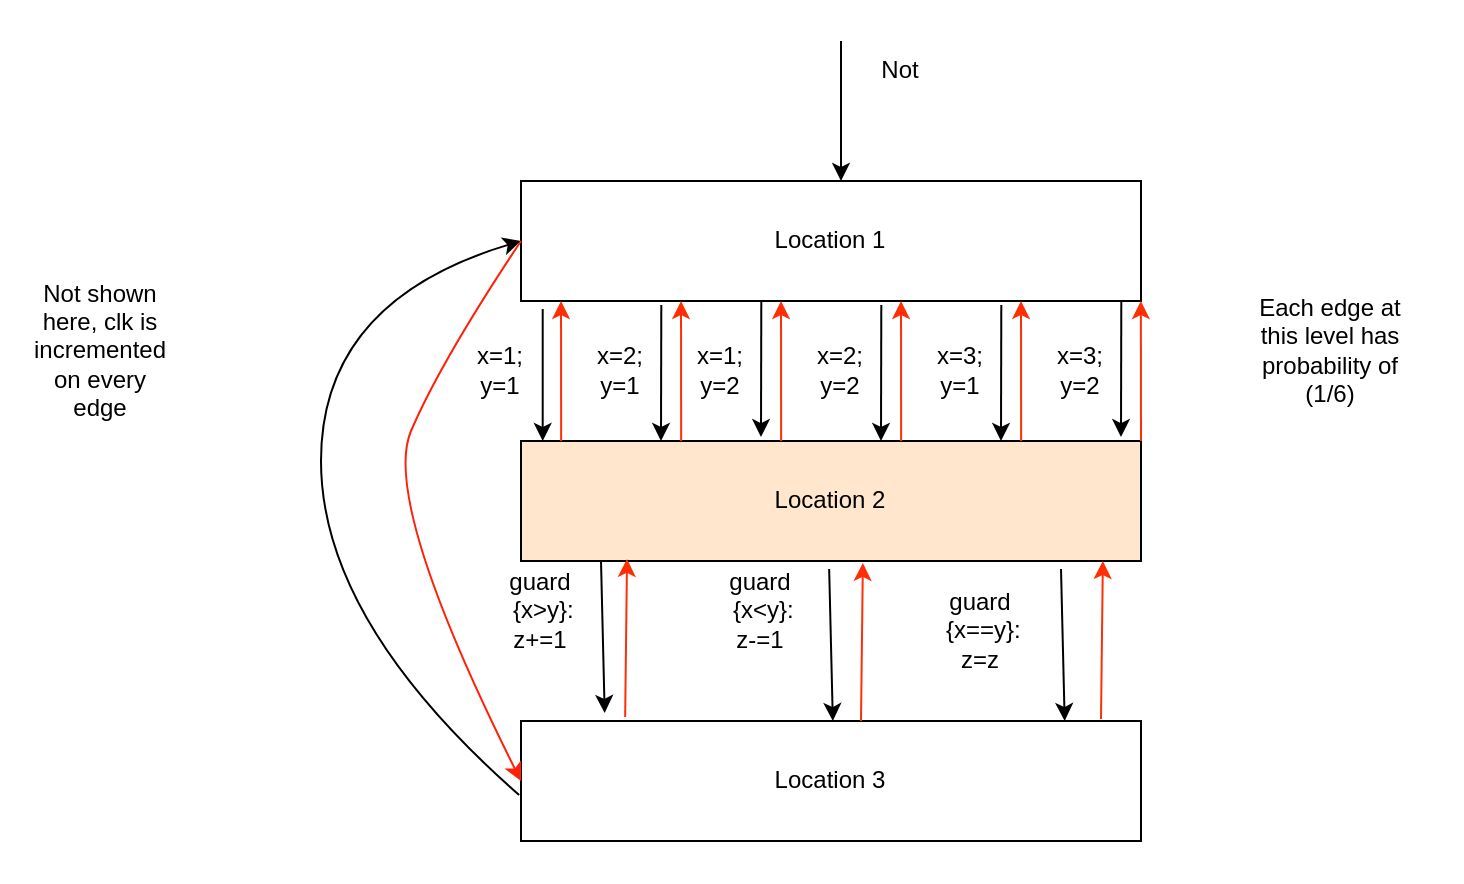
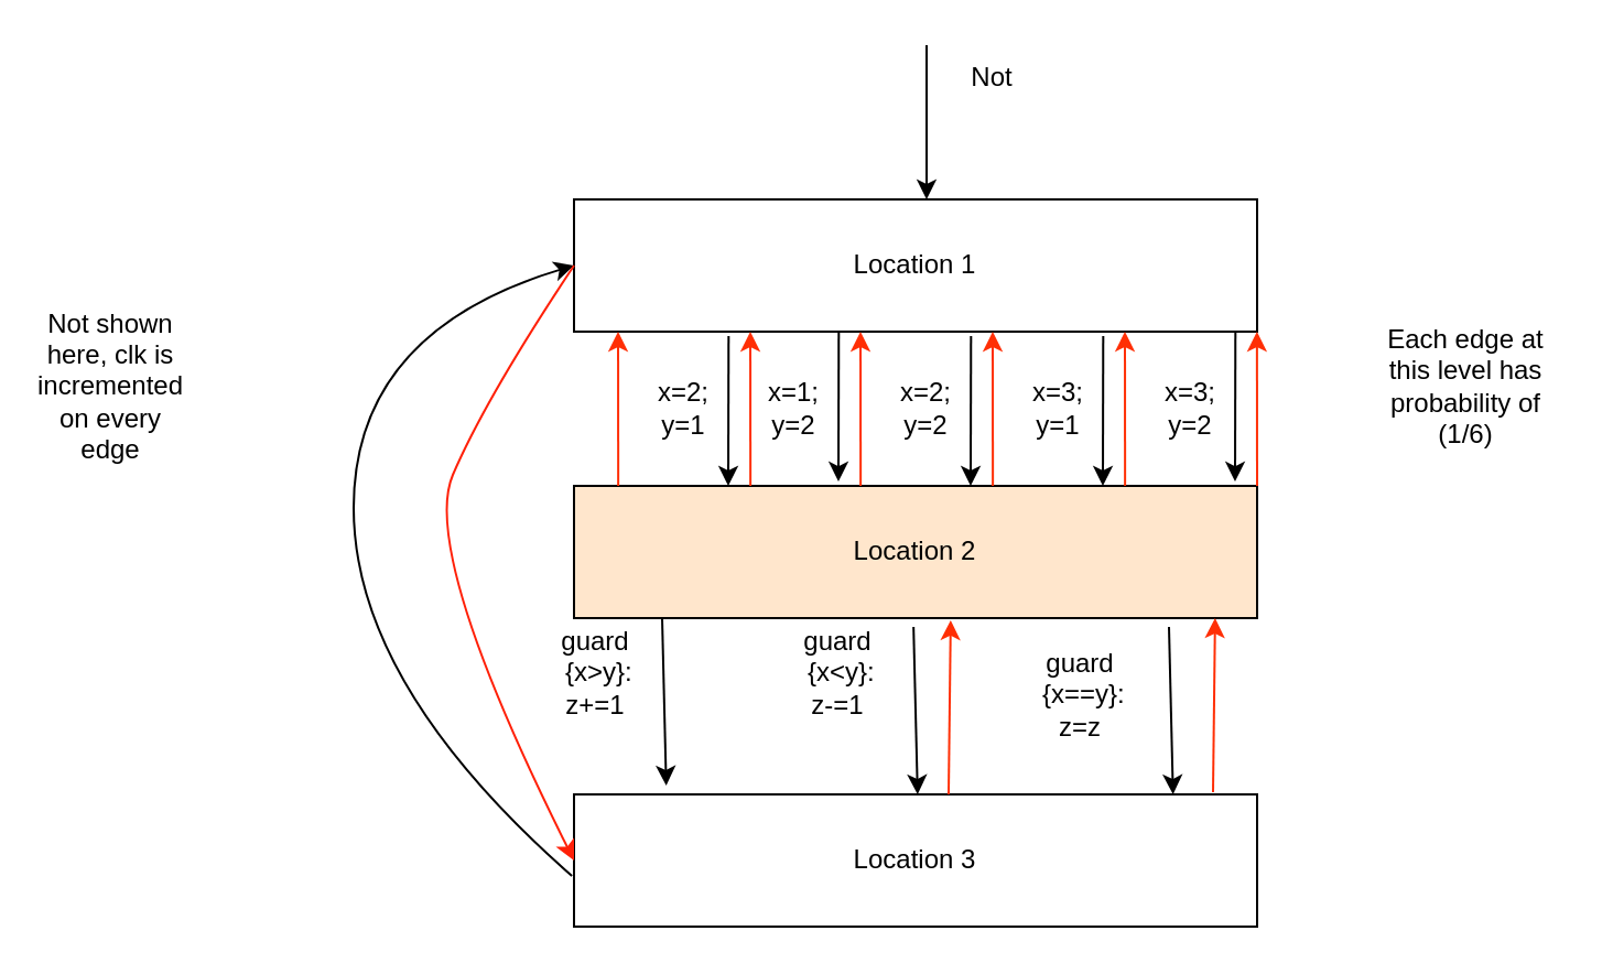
  <mxCell id="0" />
  <mxCell id="1" parent="0" />
  <mxCell id="2" value="Location 1" style="rounded=0;whiteSpace=wrap;html=1;" vertex="1" parent="1"><mxGeometry x="260" y="90" width="310" height="60" as="geometry" /></mxCell>
  <mxCell id="3" value="Location 2" style="rounded=0;whiteSpace=wrap;html=1;fillColor=#ffe6cc;" vertex="1" parent="1"><mxGeometry x="260" y="220" width="310" height="60" as="geometry" /></mxCell>
  <mxCell id="4" value="Location 3" style="rounded=0;whiteSpace=wrap;html=1;" vertex="1" parent="1"><mxGeometry x="260" y="360" width="310" height="60" as="geometry" /></mxCell>
- <mxCell id="5" value="" style="endArrow=classic;html=1;rounded=0;exitX=0.035;exitY=1.067;exitDx=0;exitDy=0;exitPerimeter=0;entryX=0.035;entryY=0;entryDx=0;entryDy=0;entryPerimeter=0;" edge="1" parent="1" source="2" target="3"><mxGeometry width="50" height="50" relative="1" as="geometry"><mxPoint x="380" y="370" as="sourcePoint" /><mxPoint x="311" y="220" as="targetPoint" /></mxGeometry></mxCell>
  <mxCell id="6" value="" style="endArrow=classic;html=1;rounded=0;exitX=0.165;exitY=1.033;exitDx=0;exitDy=0;exitPerimeter=0;" edge="1" parent="1"><mxGeometry width="50" height="50" relative="1" as="geometry"><mxPoint x="380.15" y="150" as="sourcePoint" /><mxPoint x="380" y="218.02" as="targetPoint" /></mxGeometry></mxCell>
  <mxCell id="7" value="" style="endArrow=classic;html=1;rounded=0;exitX=0.165;exitY=1.033;exitDx=0;exitDy=0;exitPerimeter=0;" edge="1" parent="1"><mxGeometry width="50" height="50" relative="1" as="geometry"><mxPoint x="440.15" y="151.98" as="sourcePoint" /><mxPoint x="440" y="220" as="targetPoint" /></mxGeometry></mxCell>
  <mxCell id="8" value="" style="endArrow=classic;html=1;rounded=0;exitX=0.165;exitY=1.033;exitDx=0;exitDy=0;exitPerimeter=0;" edge="1" parent="1"><mxGeometry width="50" height="50" relative="1" as="geometry"><mxPoint x="560.15" y="150" as="sourcePoint" /><mxPoint x="560" y="218.02" as="targetPoint" /></mxGeometry></mxCell>
  <mxCell id="9" value="" style="endArrow=classic;html=1;rounded=0;exitX=0.165;exitY=1.033;exitDx=0;exitDy=0;exitPerimeter=0;" edge="1" parent="1"><mxGeometry width="50" height="50" relative="1" as="geometry"><mxPoint x="330.15" y="151.98" as="sourcePoint" /><mxPoint x="330" y="220" as="targetPoint" /></mxGeometry></mxCell>
  <mxCell id="10" value="" style="endArrow=classic;html=1;rounded=0;exitX=0.165;exitY=1.033;exitDx=0;exitDy=0;exitPerimeter=0;" edge="1" parent="1"><mxGeometry width="50" height="50" relative="1" as="geometry"><mxPoint x="500.15" y="151.98" as="sourcePoint" /><mxPoint x="500" y="220" as="targetPoint" /></mxGeometry></mxCell>
  <mxCell id="11" value="Each edge at this level has probability of (1/6)" style="text;html=1;strokeColor=none;fillColor=none;align=center;verticalAlign=middle;whiteSpace=wrap;rounded=0;" vertex="1" parent="1"><mxGeometry x="620" y="130" width="90" height="90" as="geometry" /></mxCell>
- <mxCell id="12" value="x=1;&lt;br&gt;y=1" style="text;html=1;strokeColor=none;fillColor=none;align=center;verticalAlign=middle;whiteSpace=wrap;rounded=0;" vertex="1" parent="1"><mxGeometry x="220" y="170" width="60" height="30" as="geometry" /></mxCell>
  <mxCell id="13" value="x=2;&lt;br&gt;y=1" style="text;html=1;strokeColor=none;fillColor=none;align=center;verticalAlign=middle;whiteSpace=wrap;rounded=0;" vertex="1" parent="1"><mxGeometry x="280" y="170" width="60" height="30" as="geometry" /></mxCell>
  <mxCell id="14" value="x=1;&lt;br&gt;y=2&lt;span style=&quot;color: rgba(0 , 0 , 0 , 0) ; font-family: monospace ; font-size: 0px&quot;&gt;%3CmxGraphModel%3E%3Croot%3E%3CmxCell%20id%3D%220%22%2F%3E%3CmxCell%20id%3D%221%22%20parent%3D%220%22%2F%3E%3CmxCell%20id%3D%222%22%20value%3D%22x%3D1%3B%26lt%3Bbr%26gt%3By%3D1%22%20style%3D%22text%3Bhtml%3D1%3BstrokeColor%3Dnone%3BfillColor%3Dnone%3Balign%3Dcenter%3BverticalAlign%3Dmiddle%3BwhiteSpace%3Dwrap%3Brounded%3D0%3B%22%20vertex%3D%221%22%20parent%3D%221%22%3E%3CmxGeometry%20x%3D%22240%22%20y%3D%22160%22%20width%3D%2260%22%20height%3D%2230%22%20as%3D%22geometry%22%2F%3E%3C%2FmxCell%3E%3C%2Froot%3E%3C%2FmxGraphModel%3E&lt;/span&gt;&lt;span style=&quot;color: rgba(0 , 0 , 0 , 0) ; font-family: monospace ; font-size: 0px&quot;&gt;%3CmxGraphModel%3E%3Croot%3E%3CmxCell%20id%3D%220%22%2F%3E%3CmxCell%20id%3D%221%22%20parent%3D%220%22%2F%3E%3CmxCell%20id%3D%222%22%20value%3D%22x%3D1%3B%26lt%3Bbr%26gt%3By%3D1%22%20style%3D%22text%3Bhtml%3D1%3BstrokeColor%3Dnone%3BfillColor%3Dnone%3Balign%3Dcenter%3BverticalAlign%3Dmiddle%3BwhiteSpace%3Dwrap%3Brounded%3D0%3B%22%20vertex%3D%221%22%20parent%3D%221%22%3E%3CmxGeometry%20x%3D%22240%22%20y%3D%22160%22%20width%3D%2260%22%20height%3D%2230%22%20as%3D%22geometry%22%2F%3E%3C%2FmxCell%3E%3C%2Froot%3E%3C%2FmxGraphModel%3E&lt;/span&gt;" style="text;html=1;strokeColor=none;fillColor=none;align=center;verticalAlign=middle;whiteSpace=wrap;rounded=0;" vertex="1" parent="1"><mxGeometry x="330" y="170" width="60" height="30" as="geometry" /></mxCell>
  <mxCell id="15" value="x=2;&lt;br&gt;y=2&lt;span style=&quot;color: rgba(0 , 0 , 0 , 0) ; font-family: monospace ; font-size: 0px&quot;&gt;%3CmxGraphModel%3E%3Croot%3E%3CmxCell%20id%3D%220%22%2F%3E%3CmxCell%20id%3D%221%22%20parent%3D%220%22%2F%3E%3CmxCell%20id%3D%222%22%20value%3D%22x%3D1%3B%26lt%3Bbr%26gt%3By%3D1%22%20style%3D%22text%3Bhtml%3D1%3BstrokeColor%3Dnone%3BfillColor%3Dnone%3Balign%3Dcenter%3BverticalAlign%3Dmiddle%3BwhiteSpace%3Dwrap%3Brounded%3D0%3B%22%20vertex%3D%221%22%20parent%3D%221%22%3E%3CmxGeometry%20x%3D%22240%22%20y%3D%22160%22%20width%3D%2260%22%20height%3D%2230%22%20as%3D%22geometry%22%2F%3E%3C%2FmxCell%3E%3C%2Froot%3E%3C%2FmxGraphModel%3E&lt;/span&gt;&lt;span style=&quot;color: rgba(0 , 0 , 0 , 0) ; font-family: monospace ; font-size: 0px&quot;&gt;%3CmxGraphModel%3E%3Croot%3E%3CmxCell%20id%3D%220%22%2F%3E%3CmxCell%20id%3D%221%22%20parent%3D%220%22%2F%3E%3CmxCell%20id%3D%222%22%20value%3D%22x%3D1%3B%26lt%3Bbr%26gt%3By%3D1%22%20style%3D%22text%3Bhtml%3D1%3BstrokeColor%3Dnone%3BfillColor%3Dnone%3Balign%3Dcenter%3BverticalAlign%3Dmiddle%3BwhiteSpace%3Dwrap%3Brounded%3D0%3B%22%20vertex%3D%221%22%20parent%3D%221%22%3E%3CmxGeometry%20x%3D%22240%22%20y%3D%22160%22%20width%3D%2260%22%20height%3D%2230%22%20as%3D%22geometry%22%2F%3E%3C%2FmxCell%3E%3C%2Froot%3E%3C%2FmxGraphModel%3E&lt;/span&gt;" style="text;html=1;strokeColor=none;fillColor=none;align=center;verticalAlign=middle;whiteSpace=wrap;rounded=0;" vertex="1" parent="1"><mxGeometry x="390" y="170" width="60" height="30" as="geometry" /></mxCell>
  <mxCell id="16" value="x=3;&lt;br&gt;y=1&lt;span style=&quot;color: rgba(0 , 0 , 0 , 0) ; font-family: monospace ; font-size: 0px&quot;&gt;%3CmxGraphModel%3E%3Croot%3E%3CmxCell%20id%3D%220%22%2F%3E%3CmxCell%20id%3D%221%22%20parent%3D%220%22%2F%3E%3CmxCell%20id%3D%222%22%20value%3D%22x%3D1%3B%26lt%3Bbr%26gt%3By%3D1%22%20style%3D%22text%3Bhtml%3D1%3BstrokeColor%3Dnone%3BfillColor%3Dnone%3Balign%3Dcenter%3BverticalAlign%3Dmiddle%3BwhiteSpace%3Dwrap%3Brounded%3D0%3B%22%20vertex%3D%221%22%20parent%3D%221%22%3E%3CmxGeometry%20x%3D%22240%22%20y%3D%22160%22%20width%3D%2260%22%20height%3D%2230%22%20as%3D%22geometry%22%2F%3E%3C%2FmxCell%3E%3C%2Froot%3E%3C%2FmxGraphModel%3E&lt;/span&gt;&lt;span style=&quot;color: rgba(0 , 0 , 0 , 0) ; font-family: monospace ; font-size: 0px&quot;&gt;%3CmxGraphModel%3E%3Croot%3E%3CmxCell%20id%3D%220%22%2F%3E%3CmxCell%20id%3D%221%22%20parent%3D%220%22%2F%3E%3CmxCell%20id%3D%222%22%20value%3D%22x%3D1%3B%26lt%3Bbr%26gt%3By%3D1%22%20style%3D%22text%3Bhtml%3D1%3BstrokeColor%3Dnone%3BfillColor%3Dnone%3Balign%3Dcenter%3BverticalAlign%3Dmiddle%3BwhiteSpace%3Dwrap%3Brounded%3D0%3B%22%20vertex%3D%221%22%20parent%3D%221%22%3E%3CmxGeometry%20x%3D%22240%22%20y%3D%22160%22%20width%3D%2260%22%20height%3D%2230%22%20as%3D%22geometry%22%2F%3E%3C%2FmxCell%3E%3C%2Froot%3E%3C%2FmxGraphModel%3E&lt;/span&gt;" style="text;html=1;strokeColor=none;fillColor=none;align=center;verticalAlign=middle;whiteSpace=wrap;rounded=0;" vertex="1" parent="1"><mxGeometry x="450" y="170" width="60" height="30" as="geometry" /></mxCell>
  <mxCell id="17" value="x=3;&lt;br&gt;y=2&lt;span style=&quot;color: rgba(0 , 0 , 0 , 0) ; font-family: monospace ; font-size: 0px&quot;&gt;%3CmxGraphModel%3E%3Croot%3E%3CmxCell%20id%3D%220%22%2F%3E%3CmxCell%20id%3D%221%22%20parent%3D%220%22%2F%3E%3CmxCell%20id%3D%222%22%20value%3D%22x%3D1%3B%26lt%3Bbr%26gt%3By%3D1%22%20style%3D%22text%3Bhtml%3D1%3BstrokeColor%3Dnone%3BfillColor%3Dnone%3Balign%3Dcenter%3BverticalAlign%3Dmiddle%3BwhiteSpace%3Dwrap%3Brounded%3D0%3B%22%20vertex%3D%221%22%20parent%3D%221%22%3E%3CmxGeometry%20x%3D%22240%22%20y%3D%22160%22%20width%3D%2260%22%20height%3D%2230%22%20as%3D%22geometry%22%2F%3E%3C%2FmxCell%3E%3C%2Froot%3E%3C%2FmxGraphModel%3E&lt;/span&gt;&lt;span style=&quot;color: rgba(0 , 0 , 0 , 0) ; font-family: monospace ; font-size: 0px&quot;&gt;%3CmxGraphModel%3E%3Croot%3E%3CmxCell%20id%3D%220%22%2F%3E%3CmxCell%20id%3D%221%22%20parent%3D%220%22%2F%3E%3CmxCell%20id%3D%222%22%20value%3D%22x%3D1%3B%26lt%3Bbr%26gt%3By%3D1%22%20style%3D%22text%3Bhtml%3D1%3BstrokeColor%3Dnone%3BfillColor%3Dnone%3Balign%3Dcenter%3BverticalAlign%3Dmiddle%3BwhiteSpace%3Dwrap%3Brounded%3D0%3B%22%20vertex%3D%221%22%20parent%3D%221%22%3E%3CmxGeometry%20x%3D%22240%22%20y%3D%22160%22%20width%3D%2260%22%20height%3D%2230%22%20as%3D%22geometry%22%2F%3E%3C%2FmxCell%3E%3C%2Froot%3E%3C%2FmxGraphModel%3E&lt;/span&gt;" style="text;html=1;strokeColor=none;fillColor=none;align=center;verticalAlign=middle;whiteSpace=wrap;rounded=0;" vertex="1" parent="1"><mxGeometry x="510" y="170" width="60" height="30" as="geometry" /></mxCell>
  <mxCell id="18" value="" style="endArrow=classic;html=1;rounded=0;" edge="1" parent="1"><mxGeometry width="50" height="50" relative="1" as="geometry"><mxPoint x="420" y="20" as="sourcePoint" /><mxPoint x="420" y="90" as="targetPoint" /></mxGeometry></mxCell>
  <mxCell id="19" value="Not" style="text;html=1;strokeColor=none;fillColor=none;align=center;verticalAlign=middle;whiteSpace=wrap;rounded=0;" vertex="1" parent="1"><mxGeometry x="420" y="20" width="60" height="30" as="geometry" /></mxCell>
  <mxCell id="20" value="" style="endArrow=classic;html=1;rounded=0;exitX=0.035;exitY=1.067;exitDx=0;exitDy=0;exitPerimeter=0;entryX=0.135;entryY=-0.067;entryDx=0;entryDy=0;entryPerimeter=0;" edge="1" parent="1" target="4"><mxGeometry width="50" height="50" relative="1" as="geometry"><mxPoint x="300" y="280" as="sourcePoint" /><mxPoint x="300" y="345.98" as="targetPoint" /></mxGeometry></mxCell>
  <mxCell id="21" value="" style="endArrow=classic;html=1;rounded=0;exitX=0.035;exitY=1.067;exitDx=0;exitDy=0;exitPerimeter=0;entryX=0.135;entryY=-0.067;entryDx=0;entryDy=0;entryPerimeter=0;" edge="1" parent="1"><mxGeometry width="50" height="50" relative="1" as="geometry"><mxPoint x="414.08" y="284.02" as="sourcePoint" /><mxPoint x="415.93" y="360" as="targetPoint" /></mxGeometry></mxCell>
  <mxCell id="22" value="" style="endArrow=classic;html=1;rounded=0;exitX=0.035;exitY=1.067;exitDx=0;exitDy=0;exitPerimeter=0;entryX=0.135;entryY=-0.067;entryDx=0;entryDy=0;entryPerimeter=0;" edge="1" parent="1"><mxGeometry width="50" height="50" relative="1" as="geometry"><mxPoint x="530" y="284.02" as="sourcePoint" /><mxPoint x="531.85" y="360" as="targetPoint" /></mxGeometry></mxCell>
  <mxCell id="23" value="guard&lt;span style=&quot;color: rgba(0 , 0 , 0 , 0) ; font-family: monospace ; font-size: 0px&quot;&gt;%3CmxGraphModel%3E%3Croot%3E%3CmxCell%20id%3D%220%22%2F%3E%3CmxCell%20id%3D%221%22%20parent%3D%220%22%2F%3E%3CmxCell%20id%3D%222%22%20value%3D%22%22%20style%3D%22endArrow%3Dclassic%3Bhtml%3D1%3Brounded%3D0%3BexitX%3D0.035%3BexitY%3D1.067%3BexitDx%3D0%3BexitDy%3D0%3BexitPerimeter%3D0%3BentryX%3D0.135%3BentryY%3D-0.067%3BentryDx%3D0%3BentryDy%3D0%3BentryPerimeter%3D0%3B%22%20edge%3D%221%22%20parent%3D%221%22%3E%3CmxGeometry%20width%3D%2250%22%20height%3D%2250%22%20relative%3D%221%22%20as%3D%22geometry%22%3E%3CmxPoint%20x%3D%22425%22%20y%3D%22274.02%22%20as%3D%22sourcePoint%22%2F%3E%3CmxPoint%20x%3D%22426.85%22%20y%3D%22350%22%20as%3D%22targetPoint%22%2F%3E%3C%2FmxGeometry%3E%3C%2FmxCell%3E%3C%2Froot%3E%3C%2FmxGraphModel%3E&lt;/span&gt;&lt;br&gt;&amp;nbsp;{x&amp;gt;y}: z+=1" style="text;html=1;strokeColor=none;fillColor=none;align=center;verticalAlign=middle;whiteSpace=wrap;rounded=0;" vertex="1" parent="1"><mxGeometry x="240" y="290" width="60" height="30" as="geometry" /></mxCell>
  <mxCell id="24" value="guard&lt;span style=&quot;color: rgba(0 , 0 , 0 , 0) ; font-family: monospace ; font-size: 0px&quot;&gt;%3CmxGraphModel%3E%3Croot%3E%3CmxCell%20id%3D%220%22%2F%3E%3CmxCell%20id%3D%221%22%20parent%3D%220%22%2F%3E%3CmxCell%20id%3D%222%22%20value%3D%22%22%20style%3D%22endArrow%3Dclassic%3Bhtml%3D1%3Brounded%3D0%3BexitX%3D0.035%3BexitY%3D1.067%3BexitDx%3D0%3BexitDy%3D0%3BexitPerimeter%3D0%3BentryX%3D0.135%3BentryY%3D-0.067%3BentryDx%3D0%3BentryDy%3D0%3BentryPerimeter%3D0%3B%22%20edge%3D%221%22%20parent%3D%221%22%3E%3CmxGeometry%20width%3D%2250%22%20height%3D%2250%22%20relative%3D%221%22%20as%3D%22geometry%22%3E%3CmxPoint%20x%3D%22425%22%20y%3D%22274.02%22%20as%3D%22sourcePoint%22%2F%3E%3CmxPoint%20x%3D%22426.85%22%20y%3D%22350%22%20as%3D%22targetPoint%22%2F%3E%3C%2FmxGeometry%3E%3C%2FmxCell%3E%3C%2Froot%3E%3C%2FmxGraphModel%3E&lt;/span&gt;&lt;br&gt;&amp;nbsp;{x&amp;lt;y}: &lt;br&gt;z-=1" style="text;html=1;strokeColor=none;fillColor=none;align=center;verticalAlign=middle;whiteSpace=wrap;rounded=0;" vertex="1" parent="1"><mxGeometry x="350" y="290" width="60" height="30" as="geometry" /></mxCell>
  <mxCell id="25" value="guard&lt;span style=&quot;color: rgba(0 , 0 , 0 , 0) ; font-family: monospace ; font-size: 0px&quot;&gt;%3CmxGraphModel%3E%3Croot%3E%3CmxCell%20id%3D%220%22%2F%3E%3CmxCell%20id%3D%221%22%20parent%3D%220%22%2F%3E%3CmxCell%20id%3D%222%22%20value%3D%22%22%20style%3D%22endArrow%3Dclassic%3Bhtml%3D1%3Brounded%3D0%3BexitX%3D0.035%3BexitY%3D1.067%3BexitDx%3D0%3BexitDy%3D0%3BexitPerimeter%3D0%3BentryX%3D0.135%3BentryY%3D-0.067%3BentryDx%3D0%3BentryDy%3D0%3BentryPerimeter%3D0%3B%22%20edge%3D%221%22%20parent%3D%221%22%3E%3CmxGeometry%20width%3D%2250%22%20height%3D%2250%22%20relative%3D%221%22%20as%3D%22geometry%22%3E%3CmxPoint%20x%3D%22425%22%20y%3D%22274.02%22%20as%3D%22sourcePoint%22%2F%3E%3CmxPoint%20x%3D%22426.85%22%20y%3D%22350%22%20as%3D%22targetPoint%22%2F%3E%3C%2FmxGeometry%3E%3C%2FmxCell%3E%3C%2Froot%3E%3C%2FmxGraphModel%3E&lt;/span&gt;&lt;br&gt;&amp;nbsp;{x==y}: z=z" style="text;html=1;strokeColor=none;fillColor=none;align=center;verticalAlign=middle;whiteSpace=wrap;rounded=0;" vertex="1" parent="1"><mxGeometry x="460" y="300" width="60" height="30" as="geometry" /></mxCell>
  <mxCell id="26" value="" style="curved=1;endArrow=classic;html=1;rounded=0;entryX=0;entryY=0.5;entryDx=0;entryDy=0;exitX=-0.003;exitY=0.617;exitDx=0;exitDy=0;exitPerimeter=0;" edge="1" parent="1" source="4" target="2"><mxGeometry width="50" height="50" relative="1" as="geometry"><mxPoint x="380" y="280" as="sourcePoint" /><mxPoint x="430" y="230" as="targetPoint" /><Array as="points"><mxPoint x="160" y="310" /><mxPoint x="160" y="150" /></Array></mxGeometry></mxCell>
  <mxCell id="27" value="Not shown here, clk is incremented on every edge" style="text;html=1;strokeColor=none;fillColor=none;align=center;verticalAlign=middle;whiteSpace=wrap;rounded=0;" vertex="1" parent="1"><mxGeometry x="20" y="160" width="60" height="30" as="geometry" /></mxCell>
  <mxCell id="28" value="" style="curved=1;endArrow=classic;html=1;rounded=0;entryX=0;entryY=0.5;entryDx=0;entryDy=0;exitX=0;exitY=0.5;exitDx=0;exitDy=0;strokeColor=#FF2008;" edge="1" parent="1" source="2" target="4"><mxGeometry width="50" height="50" relative="1" as="geometry"><mxPoint x="190" y="250" as="sourcePoint" /><mxPoint x="240" y="200" as="targetPoint" /><Array as="points"><mxPoint x="220" y="180" /><mxPoint x="190" y="250" /></Array></mxGeometry></mxCell>
- <mxCell id="29" value="" style="endArrow=classic;html=1;rounded=0;exitX=0.168;exitY=-0.033;exitDx=0;exitDy=0;exitPerimeter=0;entryX=0.171;entryY=0.983;entryDx=0;entryDy=0;entryPerimeter=0;strokeColor=#FF2F05;" edge="1" parent="1" source="4" target="3"><mxGeometry width="50" height="50" relative="1" as="geometry"><mxPoint x="310" y="290" as="sourcePoint" /><mxPoint x="311.85" y="365.98" as="targetPoint" /></mxGeometry></mxCell>
  <mxCell id="30" value="" style="endArrow=classic;html=1;rounded=0;exitX=0.168;exitY=-0.033;exitDx=0;exitDy=0;exitPerimeter=0;entryX=0.171;entryY=0.983;entryDx=0;entryDy=0;entryPerimeter=0;strokeColor=#FF2F05;" edge="1" parent="1"><mxGeometry width="50" height="50" relative="1" as="geometry"><mxPoint x="430" y="360" as="sourcePoint" /><mxPoint x="430.93" y="280.96" as="targetPoint" /></mxGeometry></mxCell>
  <mxCell id="31" value="" style="endArrow=classic;html=1;rounded=0;exitX=0.168;exitY=-0.033;exitDx=0;exitDy=0;exitPerimeter=0;entryX=0.171;entryY=0.983;entryDx=0;entryDy=0;entryPerimeter=0;strokeColor=#FF2F05;" edge="1" parent="1"><mxGeometry width="50" height="50" relative="1" as="geometry"><mxPoint x="550" y="359.04" as="sourcePoint" /><mxPoint x="550.93" y="280" as="targetPoint" /></mxGeometry></mxCell>
  <mxCell id="32" value="" style="endArrow=classic;html=1;rounded=0;entryX=0.171;entryY=0.983;entryDx=0;entryDy=0;entryPerimeter=0;strokeColor=#FF2F05;exitX=1;exitY=0;exitDx=0;exitDy=0;" edge="1" parent="1" source="3"><mxGeometry width="50" height="50" relative="1" as="geometry"><mxPoint x="570" y="210" as="sourcePoint" /><mxPoint x="569.93" y="150" as="targetPoint" /></mxGeometry></mxCell>
  <mxCell id="33" value="" style="endArrow=classic;html=1;rounded=0;entryX=0.171;entryY=0.983;entryDx=0;entryDy=0;entryPerimeter=0;strokeColor=#FF2F05;exitX=1;exitY=0;exitDx=0;exitDy=0;" edge="1" parent="1"><mxGeometry width="50" height="50" relative="1" as="geometry"><mxPoint x="510.07" y="220" as="sourcePoint" /><mxPoint x="510" y="150" as="targetPoint" /></mxGeometry></mxCell>
  <mxCell id="34" value="" style="endArrow=classic;html=1;rounded=0;entryX=0.171;entryY=0.983;entryDx=0;entryDy=0;entryPerimeter=0;strokeColor=#FF2F05;exitX=1;exitY=0;exitDx=0;exitDy=0;" edge="1" parent="1"><mxGeometry width="50" height="50" relative="1" as="geometry"><mxPoint x="450.07" y="220" as="sourcePoint" /><mxPoint x="450" y="150" as="targetPoint" /></mxGeometry></mxCell>
  <mxCell id="35" value="" style="endArrow=classic;html=1;rounded=0;entryX=0.171;entryY=0.983;entryDx=0;entryDy=0;entryPerimeter=0;strokeColor=#FF2F05;exitX=1;exitY=0;exitDx=0;exitDy=0;" edge="1" parent="1"><mxGeometry width="50" height="50" relative="1" as="geometry"><mxPoint x="390.07" y="220" as="sourcePoint" /><mxPoint x="390" y="150" as="targetPoint" /></mxGeometry></mxCell>
  <mxCell id="36" value="" style="endArrow=classic;html=1;rounded=0;entryX=0.171;entryY=0.983;entryDx=0;entryDy=0;entryPerimeter=0;strokeColor=#FF2F05;exitX=1;exitY=0;exitDx=0;exitDy=0;" edge="1" parent="1"><mxGeometry width="50" height="50" relative="1" as="geometry"><mxPoint x="340.07" y="220" as="sourcePoint" /><mxPoint x="340" y="150" as="targetPoint" /></mxGeometry></mxCell>
  <mxCell id="37" value="" style="endArrow=classic;html=1;rounded=0;entryX=0.171;entryY=0.983;entryDx=0;entryDy=0;entryPerimeter=0;strokeColor=#FF2F05;exitX=1;exitY=0;exitDx=0;exitDy=0;" edge="1" parent="1"><mxGeometry width="50" height="50" relative="1" as="geometry"><mxPoint x="280.07" y="220" as="sourcePoint" /><mxPoint x="280" y="150" as="targetPoint" /></mxGeometry></mxCell>
